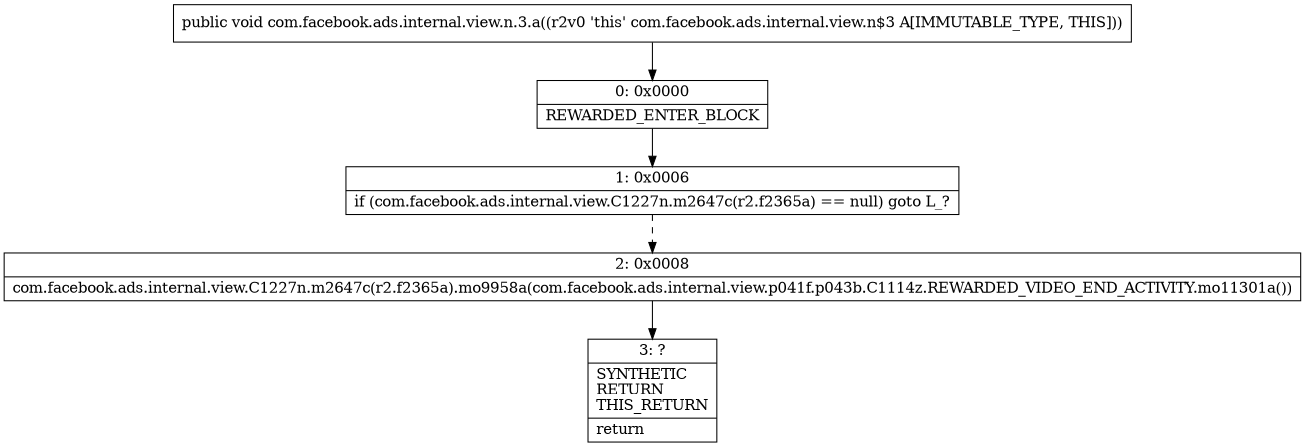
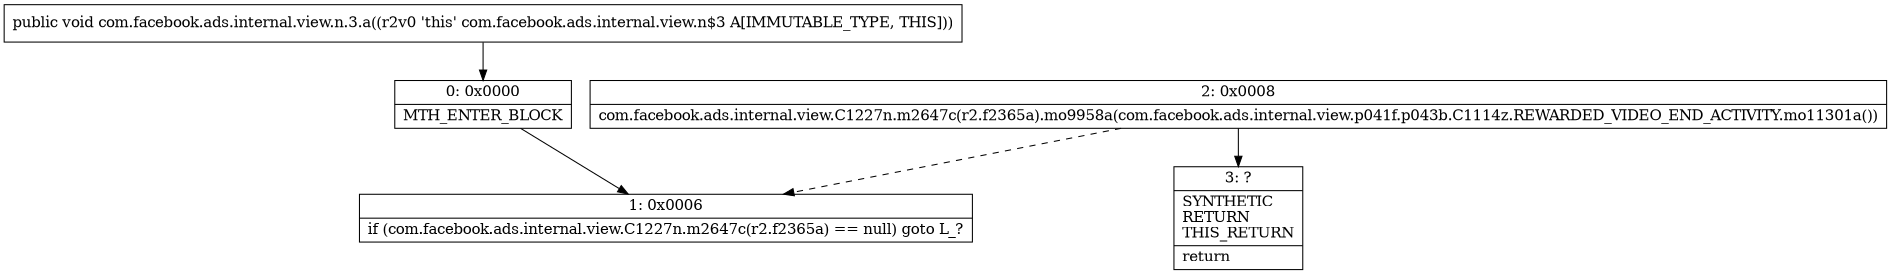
  digraph {
    node [shape=record]
-   n1 [label="{0\:\ 0x0000|REWARDED_ENTER_BLOCK\l}"]
+   n1 [label="{0\:\ 0x0000|MTH_ENTER_BLOCK\l}"]
    n2 [label="{1\:\ 0x0006|if (com.facebook.ads.internal.view.C1227n.m2647c(r2.f2365a) == null) goto L_?\l}"]
    n3 [label="{2\:\ 0x0008|com.facebook.ads.internal.view.C1227n.m2647c(r2.f2365a).mo9958a(com.facebook.ads.internal.view.p041f.p043b.C1114z.REWARDED_VIDEO_END_ACTIVITY.mo11301a())\l}"]
    n4 [label="{3\:\ ?|SYNTHETIC\lRETURN\lTHIS_RETURN\l|return\l}"]
    n5 [label="{public void com.facebook.ads.internal.view.n.3.a((r2v0 'this' com.facebook.ads.internal.view.n$3 A[IMMUTABLE_TYPE, THIS])) }"]
    n1 -> n2
-   n2 -> n3 [style=dashed]
+   n3 -> n2 [style=dashed]
    n3 -> n4
    n5 -> n1
  }
